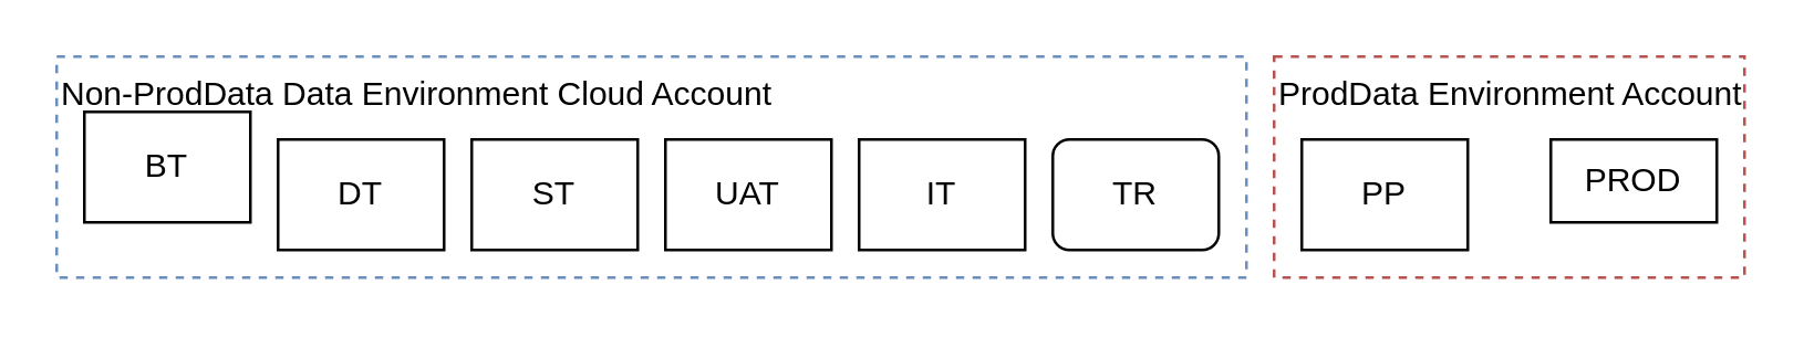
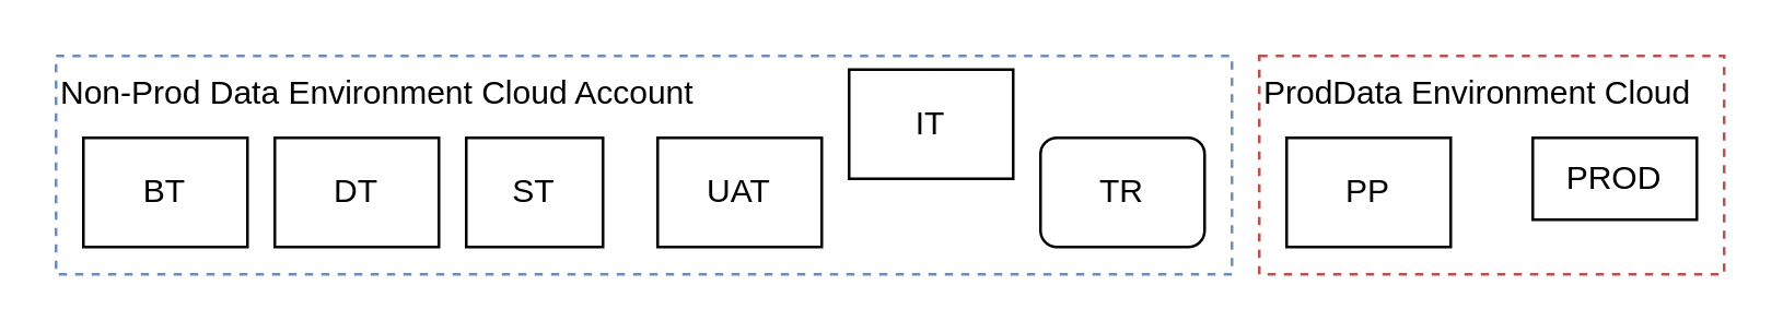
  <mxCell id="0" />
  <mxCell id="1" parent="0" />
- <mxCell id="2" value="Non-ProdData Data Environment Cloud Account" style="rounded=0;whiteSpace=wrap;html=1;dashed=1;container=1;collapsible=0;recursiveResize=0;verticalAlign=top;align=left;fillColor=none;strokeColor=#6c8ebf;" vertex="1" parent="1"><mxGeometry x="20" y="20" width="430" height="80" as="geometry" /></mxCell>
- <mxCell id="3" value="BT" style="rounded=0;whiteSpace=wrap;html=1;fillColor=none;" vertex="1" parent="2"><mxGeometry x="10" y="20" width="60" height="40" as="geometry" /></mxCell>
+ <mxCell id="2" value="Non-Prod Data Environment Cloud Account" style="rounded=0;whiteSpace=wrap;html=1;dashed=1;container=1;collapsible=0;recursiveResize=0;verticalAlign=top;align=left;fillColor=none;strokeColor=#6c8ebf;" vertex="1" parent="1"><mxGeometry x="20" y="20" width="430" height="80" as="geometry" /></mxCell>
+ <mxCell id="3" value="BT" style="rounded=0;whiteSpace=wrap;html=1;fillColor=none;" vertex="1" parent="2"><mxGeometry x="10" y="30" width="60" height="40" as="geometry" /></mxCell>
  <mxCell id="4" value="DT" style="rounded=0;whiteSpace=wrap;html=1;fillColor=none;" vertex="1" parent="2"><mxGeometry x="80" y="30" width="60" height="40" as="geometry" /></mxCell>
- <mxCell id="5" value="ST" style="rounded=0;whiteSpace=wrap;html=1;fillColor=none;" vertex="1" parent="2"><mxGeometry x="150" y="30" width="60" height="40" as="geometry" /></mxCell>
+ <mxCell id="5" value="ST" style="rounded=0;whiteSpace=wrap;html=1;fillColor=none;" vertex="1" parent="2"><mxGeometry x="150" y="30" width="50" height="40" as="geometry" /></mxCell>
  <mxCell id="6" value="UAT" style="rounded=0;whiteSpace=wrap;html=1;fillColor=none;" vertex="1" parent="2"><mxGeometry x="220" y="30" width="60" height="40" as="geometry" /></mxCell>
- <mxCell id="7" value="IT" style="rounded=0;whiteSpace=wrap;html=1;fillColor=none;" vertex="1" parent="2"><mxGeometry x="290" y="30" width="60" height="40" as="geometry" /></mxCell>
+ <mxCell id="7" value="IT" style="rounded=0;whiteSpace=wrap;html=1;fillColor=none;" vertex="1" parent="2"><mxGeometry x="290" y="5" width="60" height="40" as="geometry" /></mxCell>
  <mxCell id="8" value="TR" style="whiteSpace=wrap;html=1;fillColor=none;rounded=1;" vertex="1" parent="2"><mxGeometry x="360" y="30" width="60" height="40" as="geometry" /></mxCell>
- <mxCell id="9" value="ProdData Environment Account" style="rounded=0;whiteSpace=wrap;html=1;dashed=1;container=1;collapsible=0;recursiveResize=0;verticalAlign=top;align=left;fillColor=none;strokeColor=#b85450;" vertex="1" parent="1"><mxGeometry x="460" y="20" width="170" height="80" as="geometry" /></mxCell>
+ <mxCell id="9" value="ProdData Environment Cloud" style="rounded=0;whiteSpace=wrap;html=1;dashed=1;container=1;collapsible=0;recursiveResize=0;verticalAlign=top;align=left;fillColor=none;strokeColor=#b85450;" vertex="1" parent="1"><mxGeometry x="460" y="20" width="170" height="80" as="geometry" /></mxCell>
  <mxCell id="10" value="PP" style="rounded=0;whiteSpace=wrap;html=1;fillColor=none;" vertex="1" parent="9"><mxGeometry x="10" y="30" width="60" height="40" as="geometry" /></mxCell>
  <mxCell id="11" value="PROD" style="rounded=0;whiteSpace=wrap;html=1;fillColor=none;" vertex="1" parent="9"><mxGeometry x="100" y="30" width="60" height="30" as="geometry" /></mxCell>
